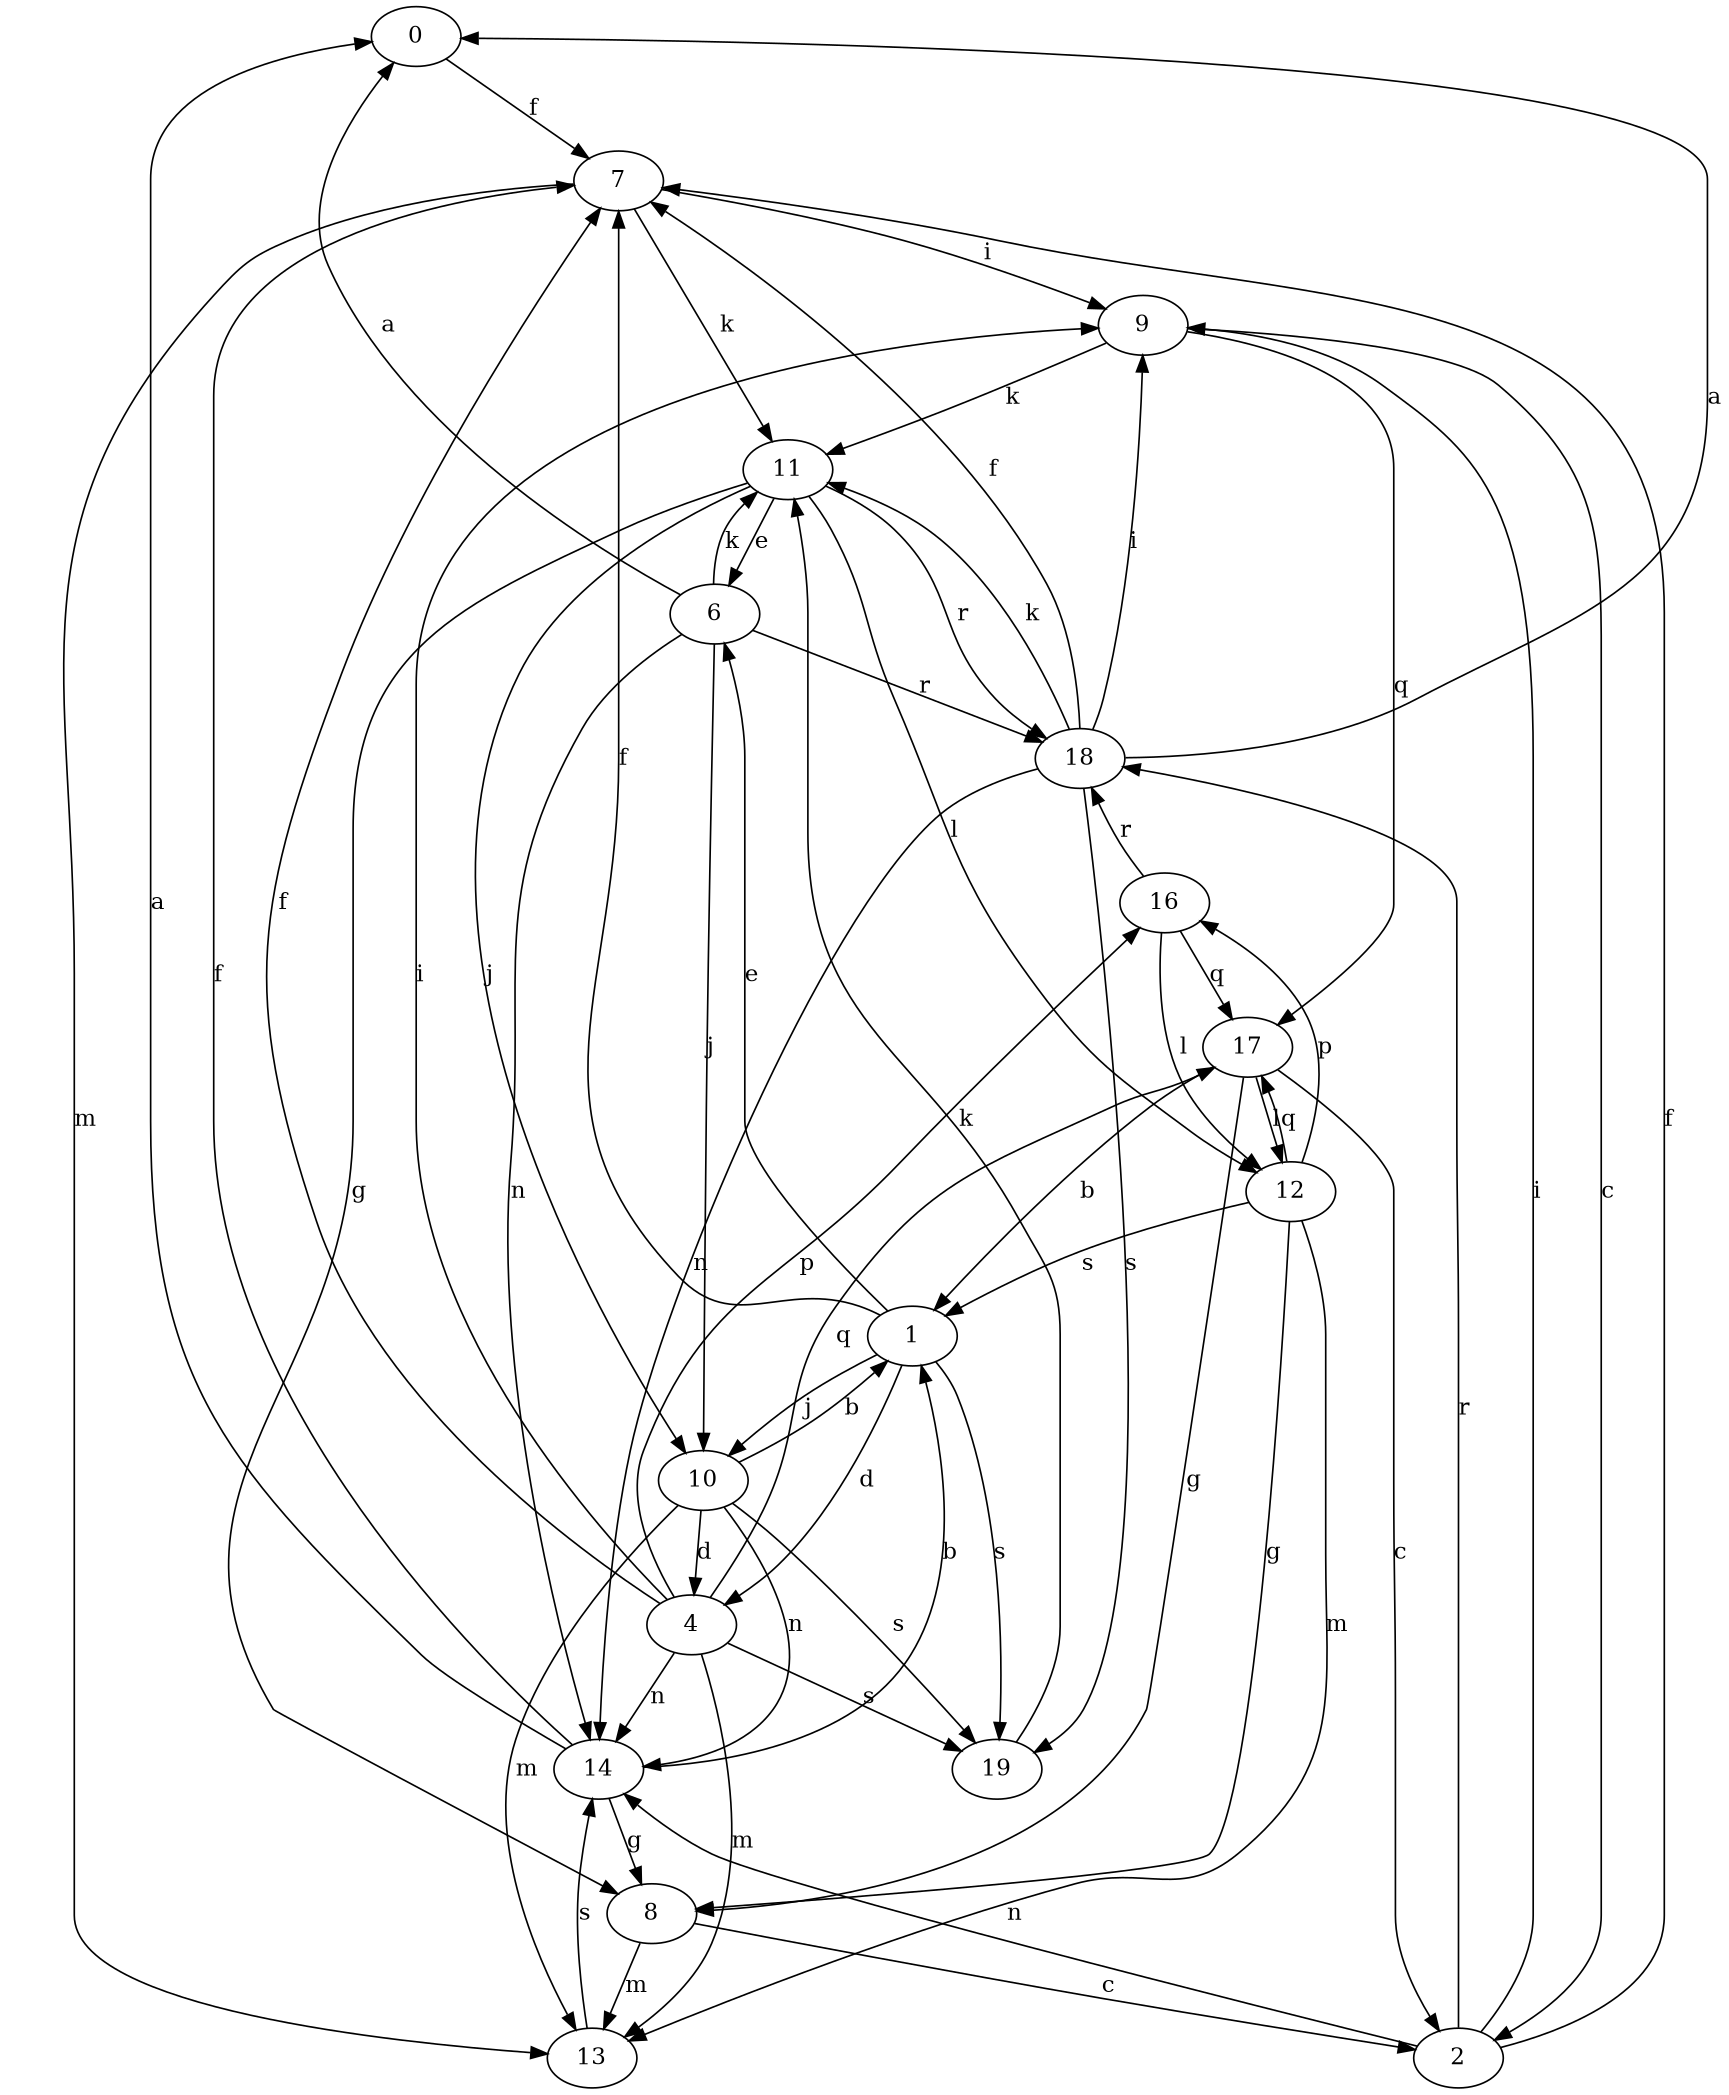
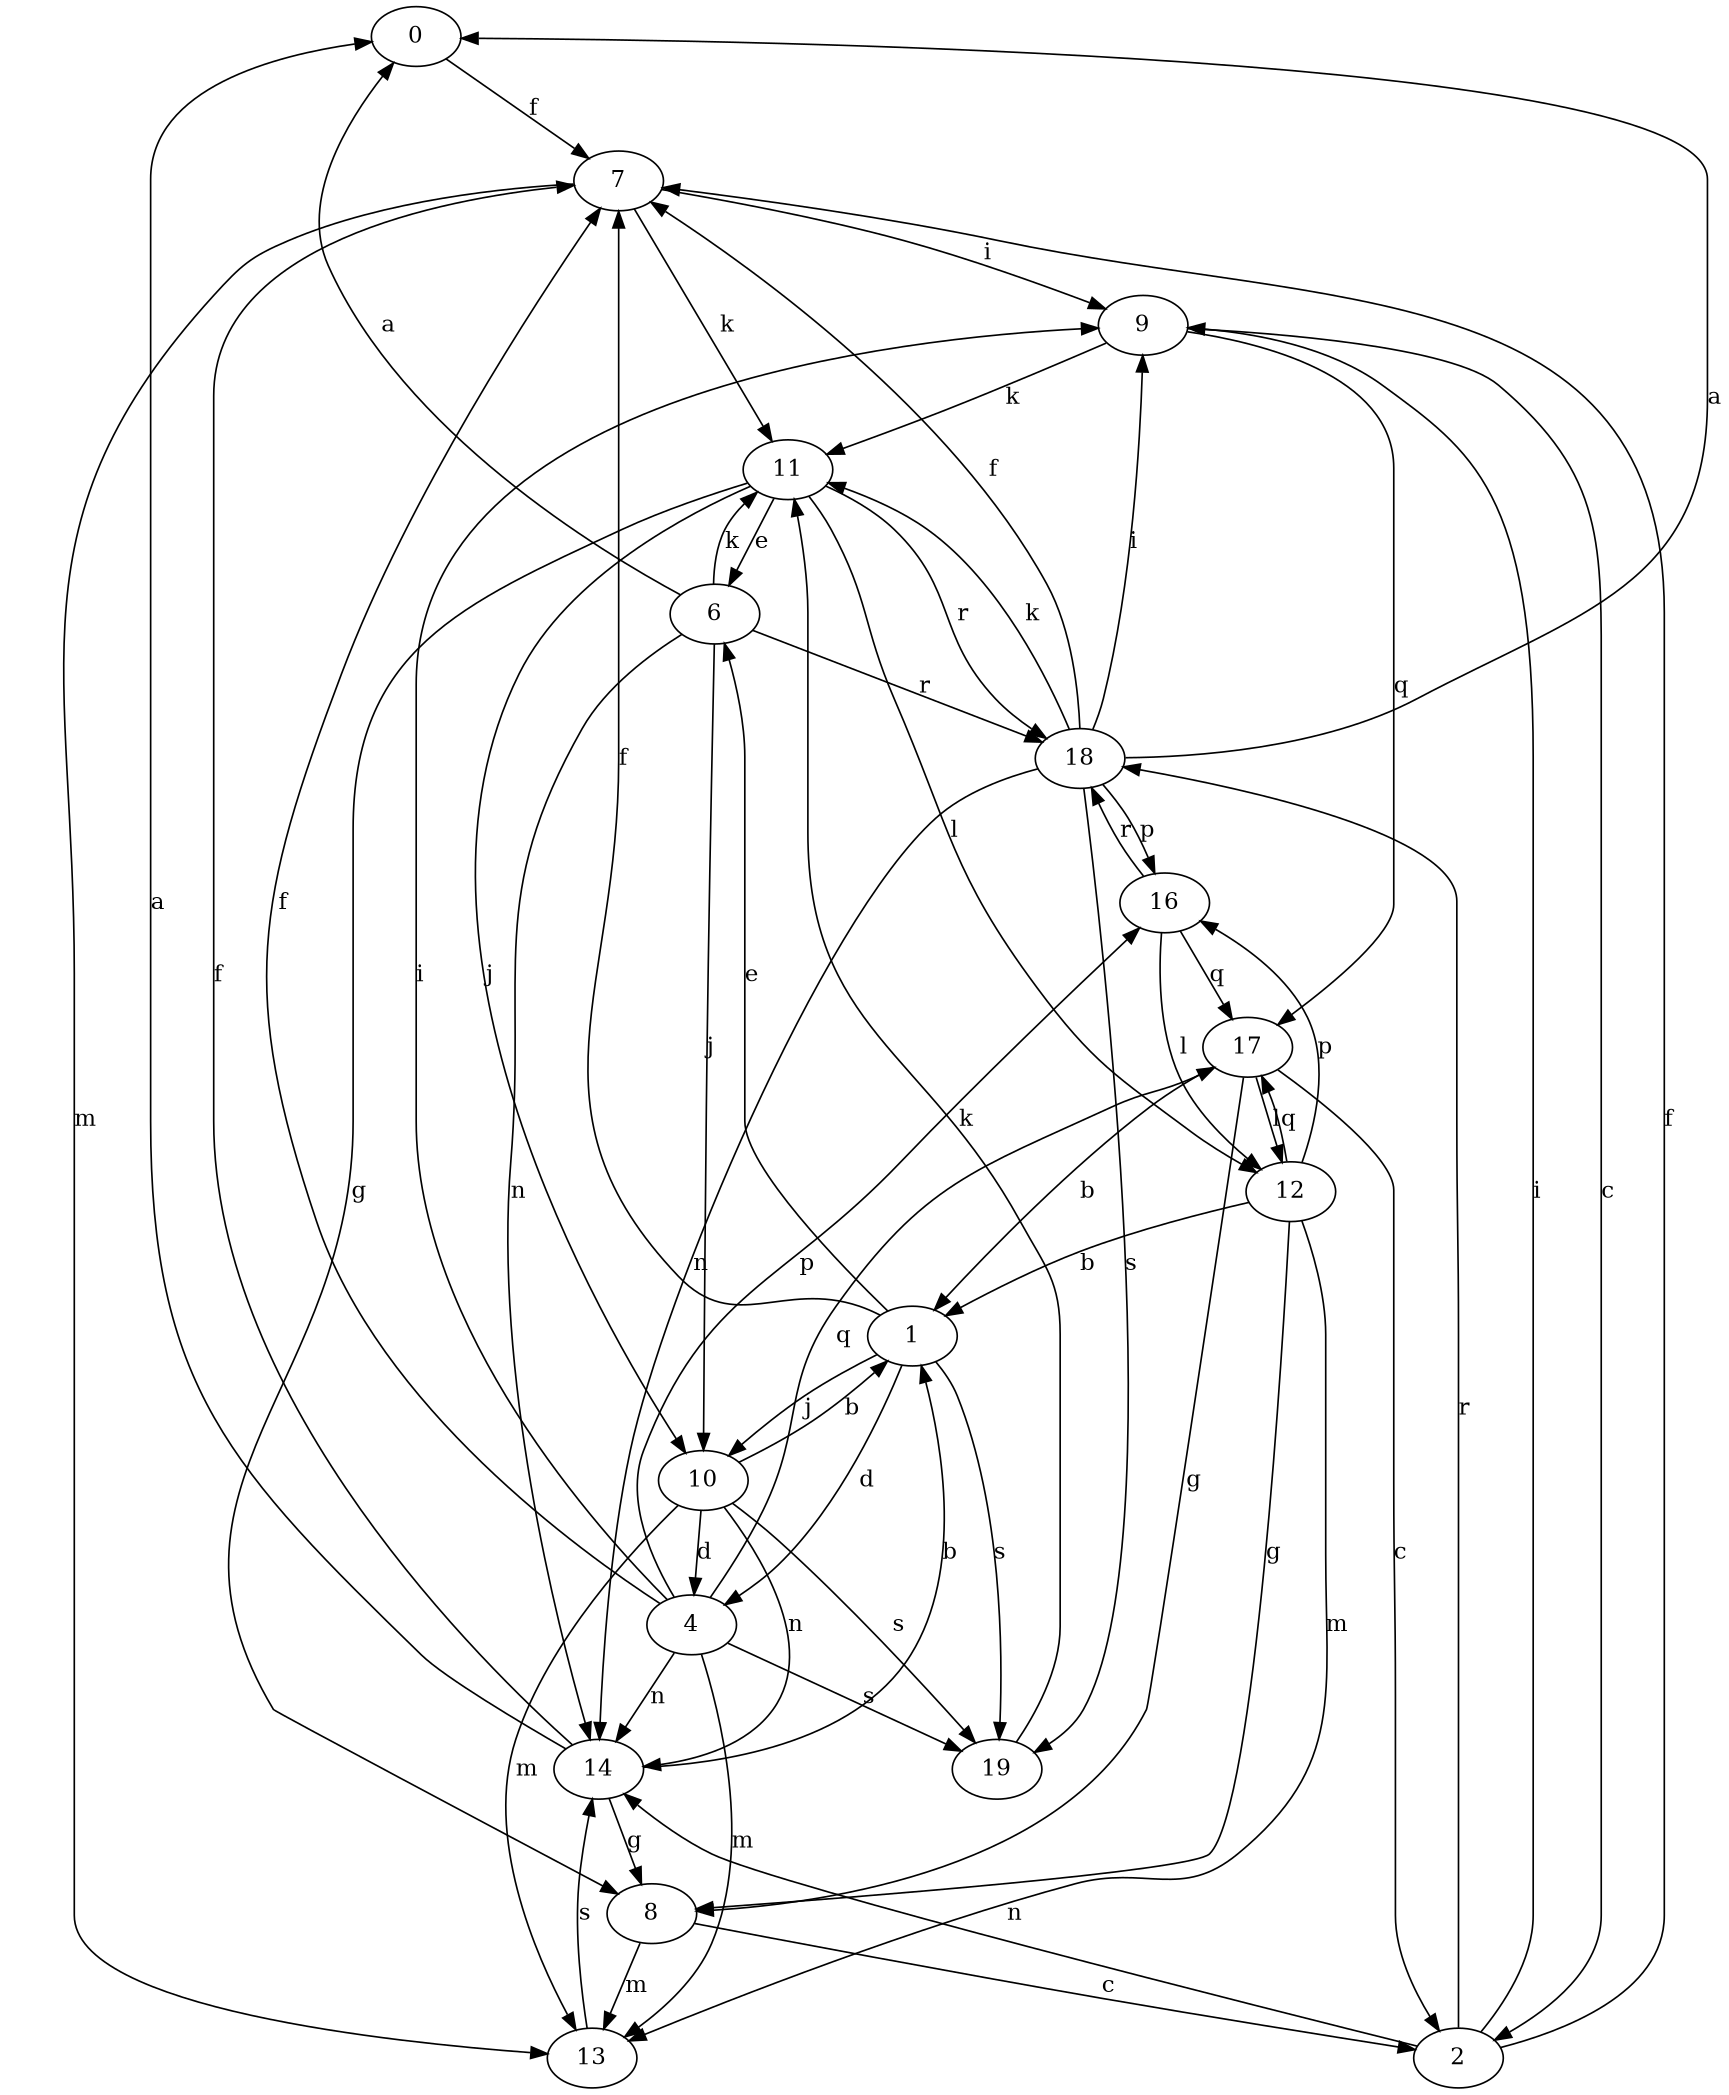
  strict digraph {
    0
    7
    9
    13
    11
    1
    4
    6
    10
    19
    14
    16
    17
    18
    2
    8
    12
    0 -> 7 [label=f]
    7 -> 9 [label=i]
    7 -> 13 [label=m]
    7 -> 11 [label=k]
    9 -> 11 [label=k]
    9 -> 17 [label=q]
    9 -> 2 [label=c]
    13 -> 14 [label=s]
    11 -> 6 [label=e]
    11 -> 10 [label=j]
    11 -> 18 [label=r]
    11 -> 8 [label=g]
    11 -> 12 [label=l]
    1 -> 7 [label=f]
    1 -> 4 [label=d]
    1 -> 6 [label=e]
    1 -> 10 [label=j]
    1 -> 19 [label=s]
    4 -> 7 [label=f]
    4 -> 9 [label=i]
    4 -> 13 [label=m]
    4 -> 19 [label=s]
    4 -> 14 [label=n]
    4 -> 16 [label=p]
    4 -> 17 [label=q]
    6 -> 0 [label=a]
    6 -> 11 [label=k]
    6 -> 10 [label=j]
    6 -> 14 [label=n]
    6 -> 18 [label=r]
    10 -> 13 [label=m]
    10 -> 1 [label=b]
    10 -> 4 [label=d]
    10 -> 19 [label=s]
    10 -> 14 [label=n]
    19 -> 11 [label=k]
    14 -> 0 [label=a]
    14 -> 7 [label=f]
    14 -> 1 [label=b]
    14 -> 8 [label=g]
    16 -> 17 [label=q]
    16 -> 18 [label=r]
    16 -> 12 [label=l]
    17 -> 1 [label=b]
    17 -> 2 [label=c]
    17 -> 8 [label=g]
    17 -> 12 [label=l]
    18 -> 0 [label=a]
    18 -> 7 [label=f]
    18 -> 9 [label=i]
    18 -> 11 [label=k]
    18 -> 19 [label=s]
    18 -> 14 [label=n]
+   18 -> 16 [label=p]
    2 -> 7 [label=f]
    2 -> 9 [label=i]
    2 -> 14 [label=n]
    2 -> 18 [label=r]
    8 -> 13 [label=m]
    8 -> 2 [label=c]
    12 -> 13 [label=m]
-   12 -> 1 [label=s]
+   12 -> 1 [label=b]
    12 -> 16 [label=p]
    12 -> 17 [label=q]
    12 -> 8 [label=g]
  }
